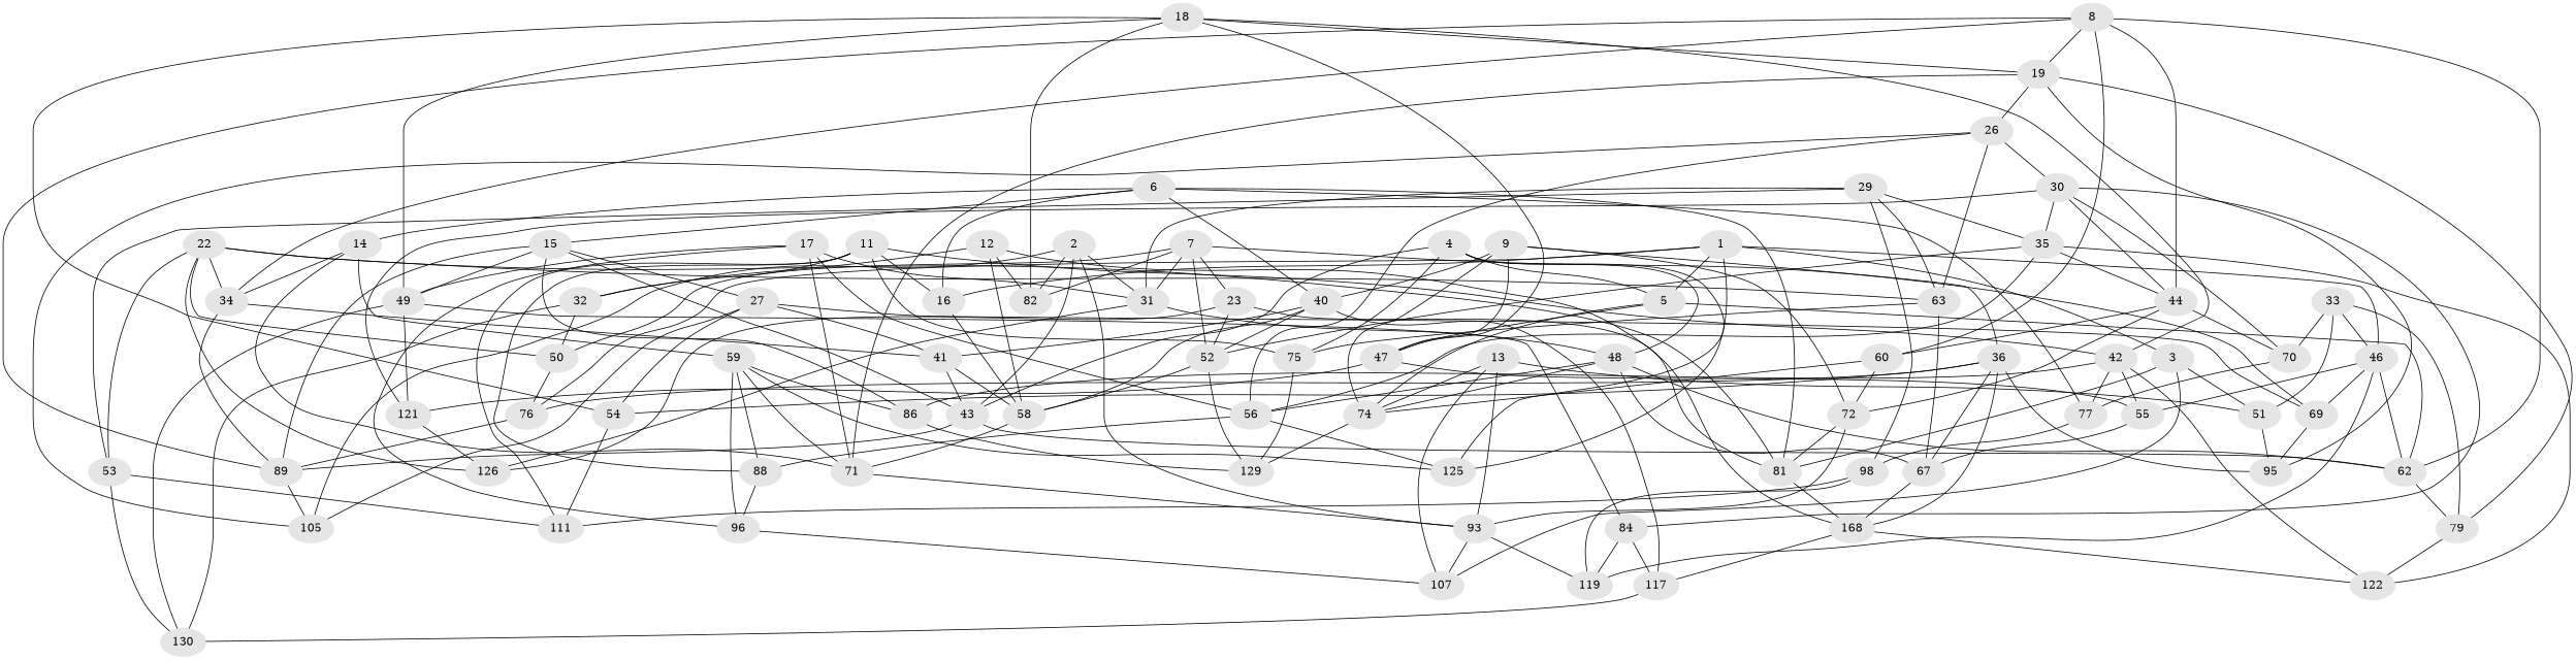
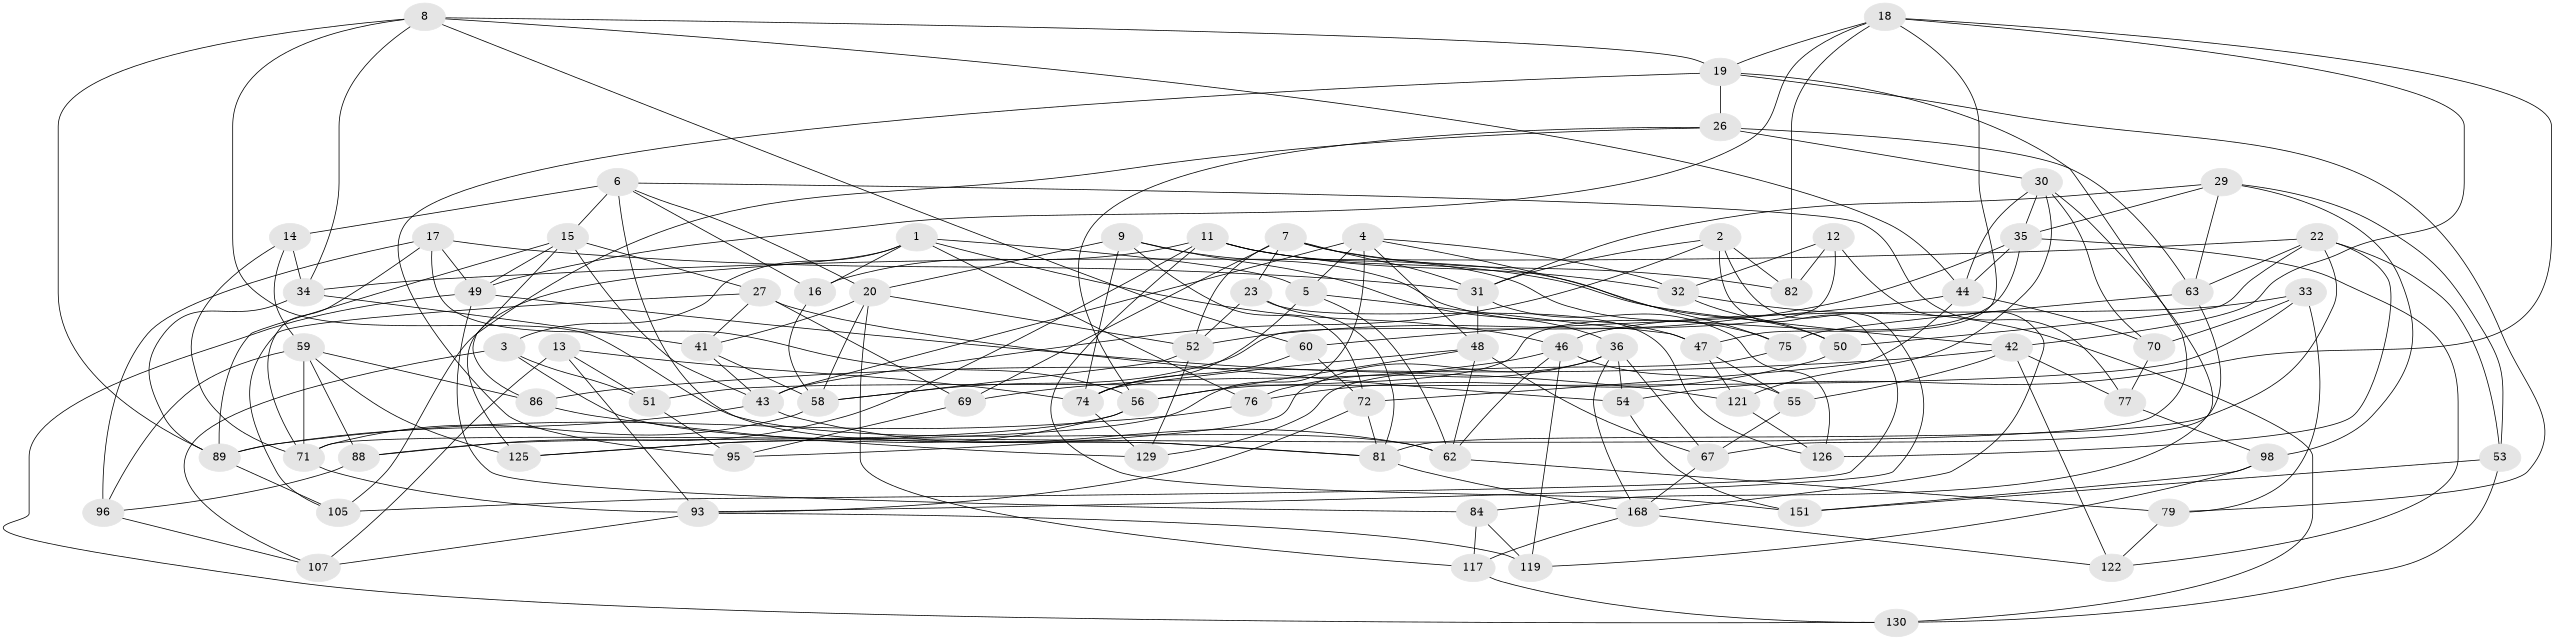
  graph {
    node [color=gray90 style=filled]
    1 [super="+28"]
    3
    5
    16
    46 [super="+64"]
    76
    125
    51
    81 [super="+99"]
    107
    47 [super="+83"]
    62 [super="+110"]
    74 [super="+102"]
    58 [super="+104"]
    69
    55
    119
    89 [super="+97"]
    2 [super="+78"]
    31 [super="+37"]
    43 [super="+106"]
    82
    93 [super="+131"]
    105
    48 [super="+103"]
    126
    95
    n28 [label=168 super="+116"]
    4 [super="+10"]
    32 [super="+68"]
    75
    50
    130
    56 [super="+66"]
    67 [super="+80"]
    129
    121
    79
    6 [super="+25"]
    14
    15 [super="+20"]
-   40 [super="+57"]
+   40 [super="+57" label=20]
    77
    34 [super="+124"]
    59 [super="+73"]
    71 [super="+127"]
    27 [super="+61"]
    49 [super="+112"]
    86
    52 [super="+114"]
    41 [super="+100"]
    117
    98
    7 [super="+91"]
    23
    8 [super="+39"]
    19 [super="+85"]
    44 [super="+128"]
    60
    26 [super="+96"]
    72 [super="+120"]
    70
    9 [super="+45"]
    36 [super="+38"]
    54 [super="+123"]
    11 [super="+21"]
    42 [super="+113"]
    88
-   111
+   111 [label=151]
    122
    n71 [label=96]
    12
    13
    84
    17 [super="+24"]
    18 [super="+92"]
    63 [super="+118"]
    30 [super="+115"]
    22 [super="+101"]
    53 [super="+65"]
    29 [super="+87"]
    35 [super="+90"]
    33
    1 -- 3
    1 -- 5
    1 -- 16
    1 -- 46
    1 -- 76
    1 -- 125
    3 -- 51
    3 -- 81
    3 -- 107
    5 -- 47
    5 -- 62
    5 -- 74
    16 -- 58
    46 -- 62
    46 -- 69
    46 -- 55
    46 -- 119
    76 -- 89
    51 -- 95
    81 -- n28
    47 -- 55
    47 -- 121
    62 -- 79
    74 -- 129
    58 -- 71
    69 -- 95
    55 -- 67
    89 -- 105
    2 -- 31
    2 -- 43
    2 -- 82
    2 -- 93
    2 -- 105
    31 -- 48
    31 -- 126
    43 -- 62
    43 -- 89
    93 -- 107
    93 -- 119
    48 -- 62
    48 -- 74
    48 -- 56
    48 -- 67
    n28 -- 117
    n28 -- 122
    4 -- 5
    4 -- 125
    4 -- 43
    4 -- 48
+   4 -- 32
    4 -- 75
    32 -- 50
    32 -- 130
    75 -- 129
    50 -- 76
    56 -- 125
    56 -- 88
    67 -- n28
    121 -- 126
    79 -- 122
    6 -- 16
    6 -- 81
    6 -- 14
    6 -- 15
    6 -- 40
    6 -- 77
    14 -- 34
    14 -- 59
    14 -- 71
    15 -- 89
    15 -- 43
    15 -- 27
    15 -- 49
    15 -- 86
    40 -- 58
    40 -- 52
    40 -- 41
    40 -- 117
    77 -- 98
    34 -- 89
    34 -- 41 [weight=2]
    59 -- 125
    59 -- 71
    59 -- 86
    59 -- 88
    59 -- n71
    71 -- 93
    27 -- 69
    27 -- 105
    27 -- 41
    27 -- 54 [weight=2]
    49 -- 130
    49 -- 121
    49 -- 84
    86 -- 129
    52 -- 58
    52 -- 129
    41 -- 58
    41 -- 43
    117 -- 130
    98 -- 119
    98 -- 111
    7 -- 69
    7 -- 31
    7 -- 82
    7 -- 50
    7 -- 52
    7 -- 23
    23 -- 81
    23 -- 126
    23 -- 52
    8 -- 62
    8 -- 89
    8 -- 34
    8 -- 19
    8 -- 44
    8 -- 60
    19 -- 95
    19 -- 79
    19 -- 71
    19 -- 26
    44 -- 60
    44 -- 72
    44 -- 70
    60 -- 74
    60 -- 72
    26 -- 105
    26 -- 56
    26 -- 63
    26 -- 30
    72 -- 81
    72 -- 93
    70 -- 77
    9 -- 47
    9 -- 74
    9 -- 40
    9 -- 72 [weight=2]
    9 -- 36
    36 -- 76
    36 -- 95
    36 -- n28
    36 -- 67
    36 -- 54
    54 -- 111
    11 -- 16
    11 -- 32
    11 -- 75
    11 -- 42
    11 -- 88
    11 -- 111
    42 -- 55
    42 -- 77
    42 -- 86
    42 -- 122
    88 -- n71
    n71 -- 107
    12 -- 58
    12 -- 82
    12 -- n28
    12 -- 32
    13 -- 51
    13 -- 107
    13 -- 74
    13 -- 93
    84 -- 119
    84 -- 117
    17 -- 31
    17 -- 56
    17 -- 71
    17 -- 49
    17 -- n71
    18 -- 47
    18 -- 82
    18 -- 49
    18 -- 19
    18 -- 54
    18 -- 42
    63 -- 75
    63 -- 67 [weight=2]
    30 -- 121
    30 -- 44
    30 -- 70
    30 -- 84
    30 -- 35
    22 -- 81
    22 -- 126
    22 -- 50
    22 -- 34
    22 -- 63
    22 -- 53
    53 -- 130
    53 -- 111
    29 -- 31
    29 -- 98
    29 -- 63
    29 -- 53
    29 -- 35
    35 -- 56
    35 -- 52
    35 -- 44
    35 -- 122
    33 -- 46
    33 -- 51
    33 -- 79
    33 -- 70
  }
